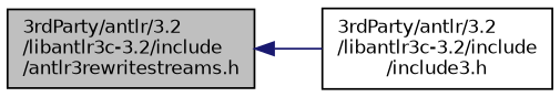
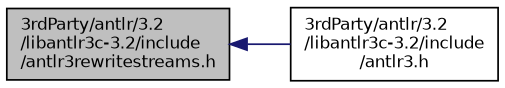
  digraph {
    rankdir=LR
    node [color=black fontname=Helvetica fontsize=10 shape=record style=filled]
    n1 [fillcolor=grey75 fontcolor=black height=0.2 label="3rdParty/antlr/3.2\l/libantlr3c-3.2/include\l/antlr3rewritestreams.h" width=0.4]
-   n2 [fillcolor=white height=0.2 label="3rdParty/antlr/3.2\l/libantlr3c-3.2/include\l/include3.h" width=0.4]
+   n2 [fillcolor=white height=0.2 label="3rdParty/antlr/3.2\l/libantlr3c-3.2/include\l/antlr3.h" width=0.4]
    n1 -> n2 [color=midnightblue dir=back fontname=Helvetica fontsize=10 labelfontname=Helvetica labelfontsize=10 style=solid]
  }
